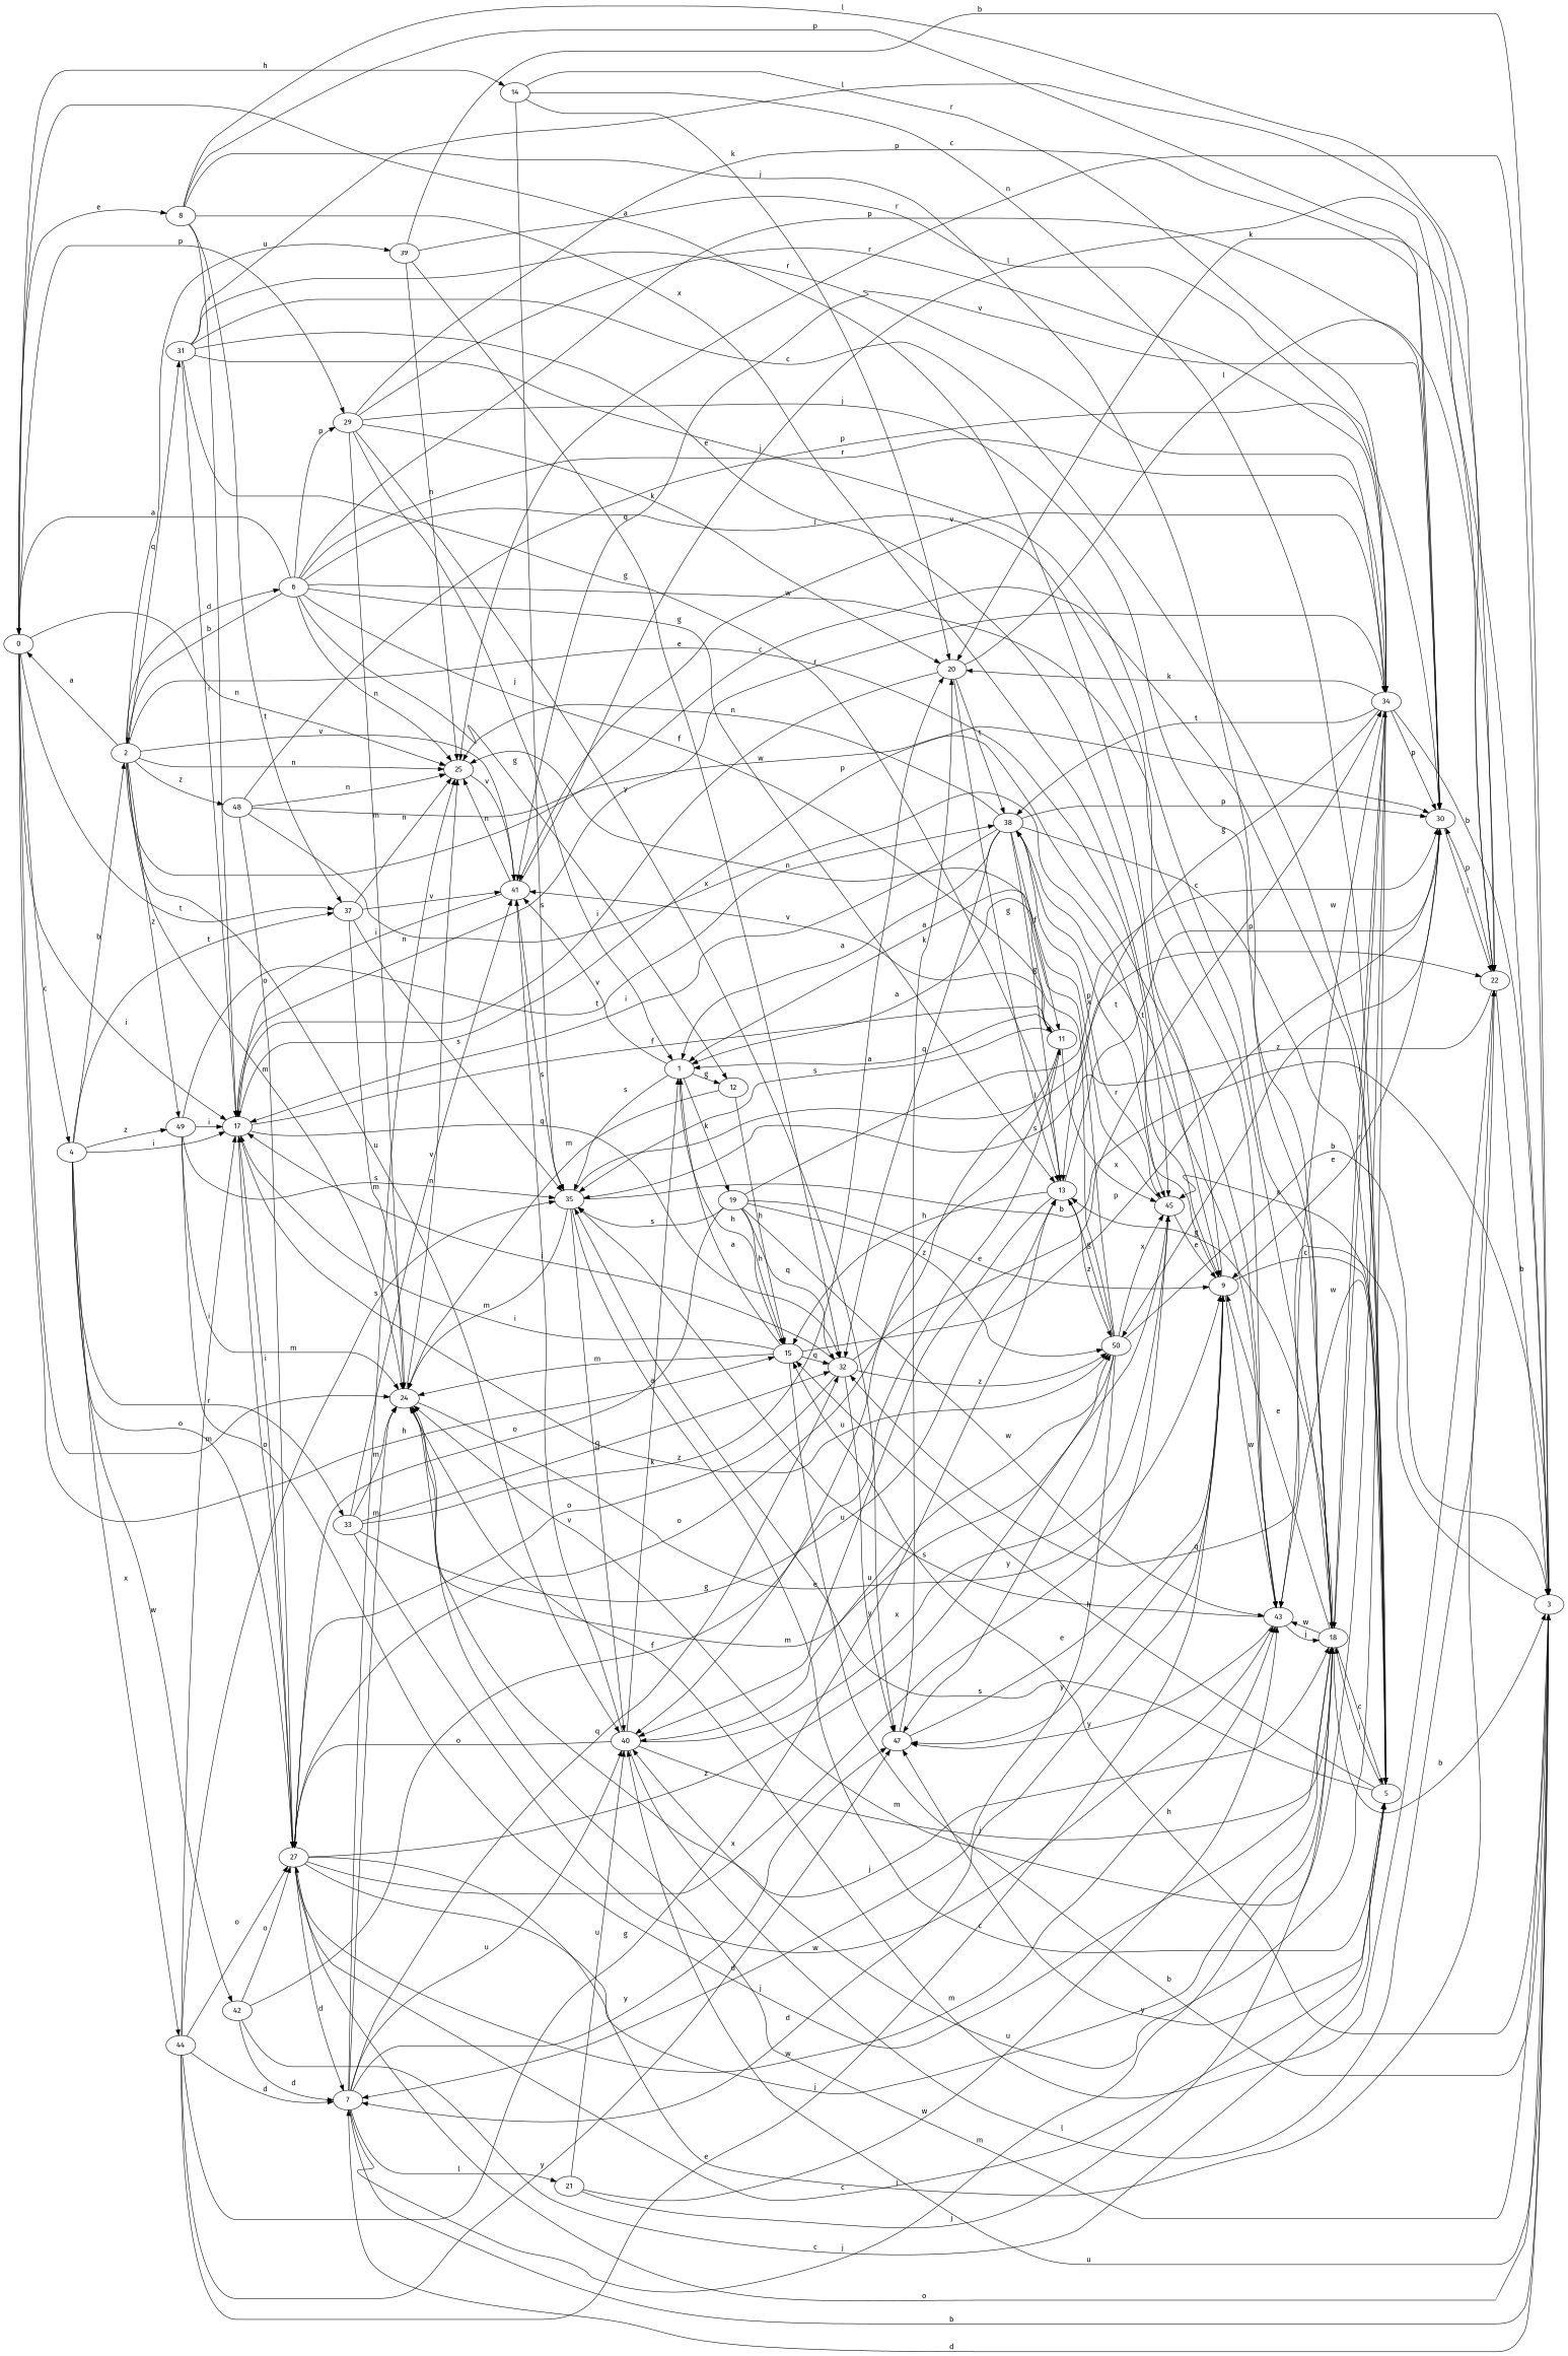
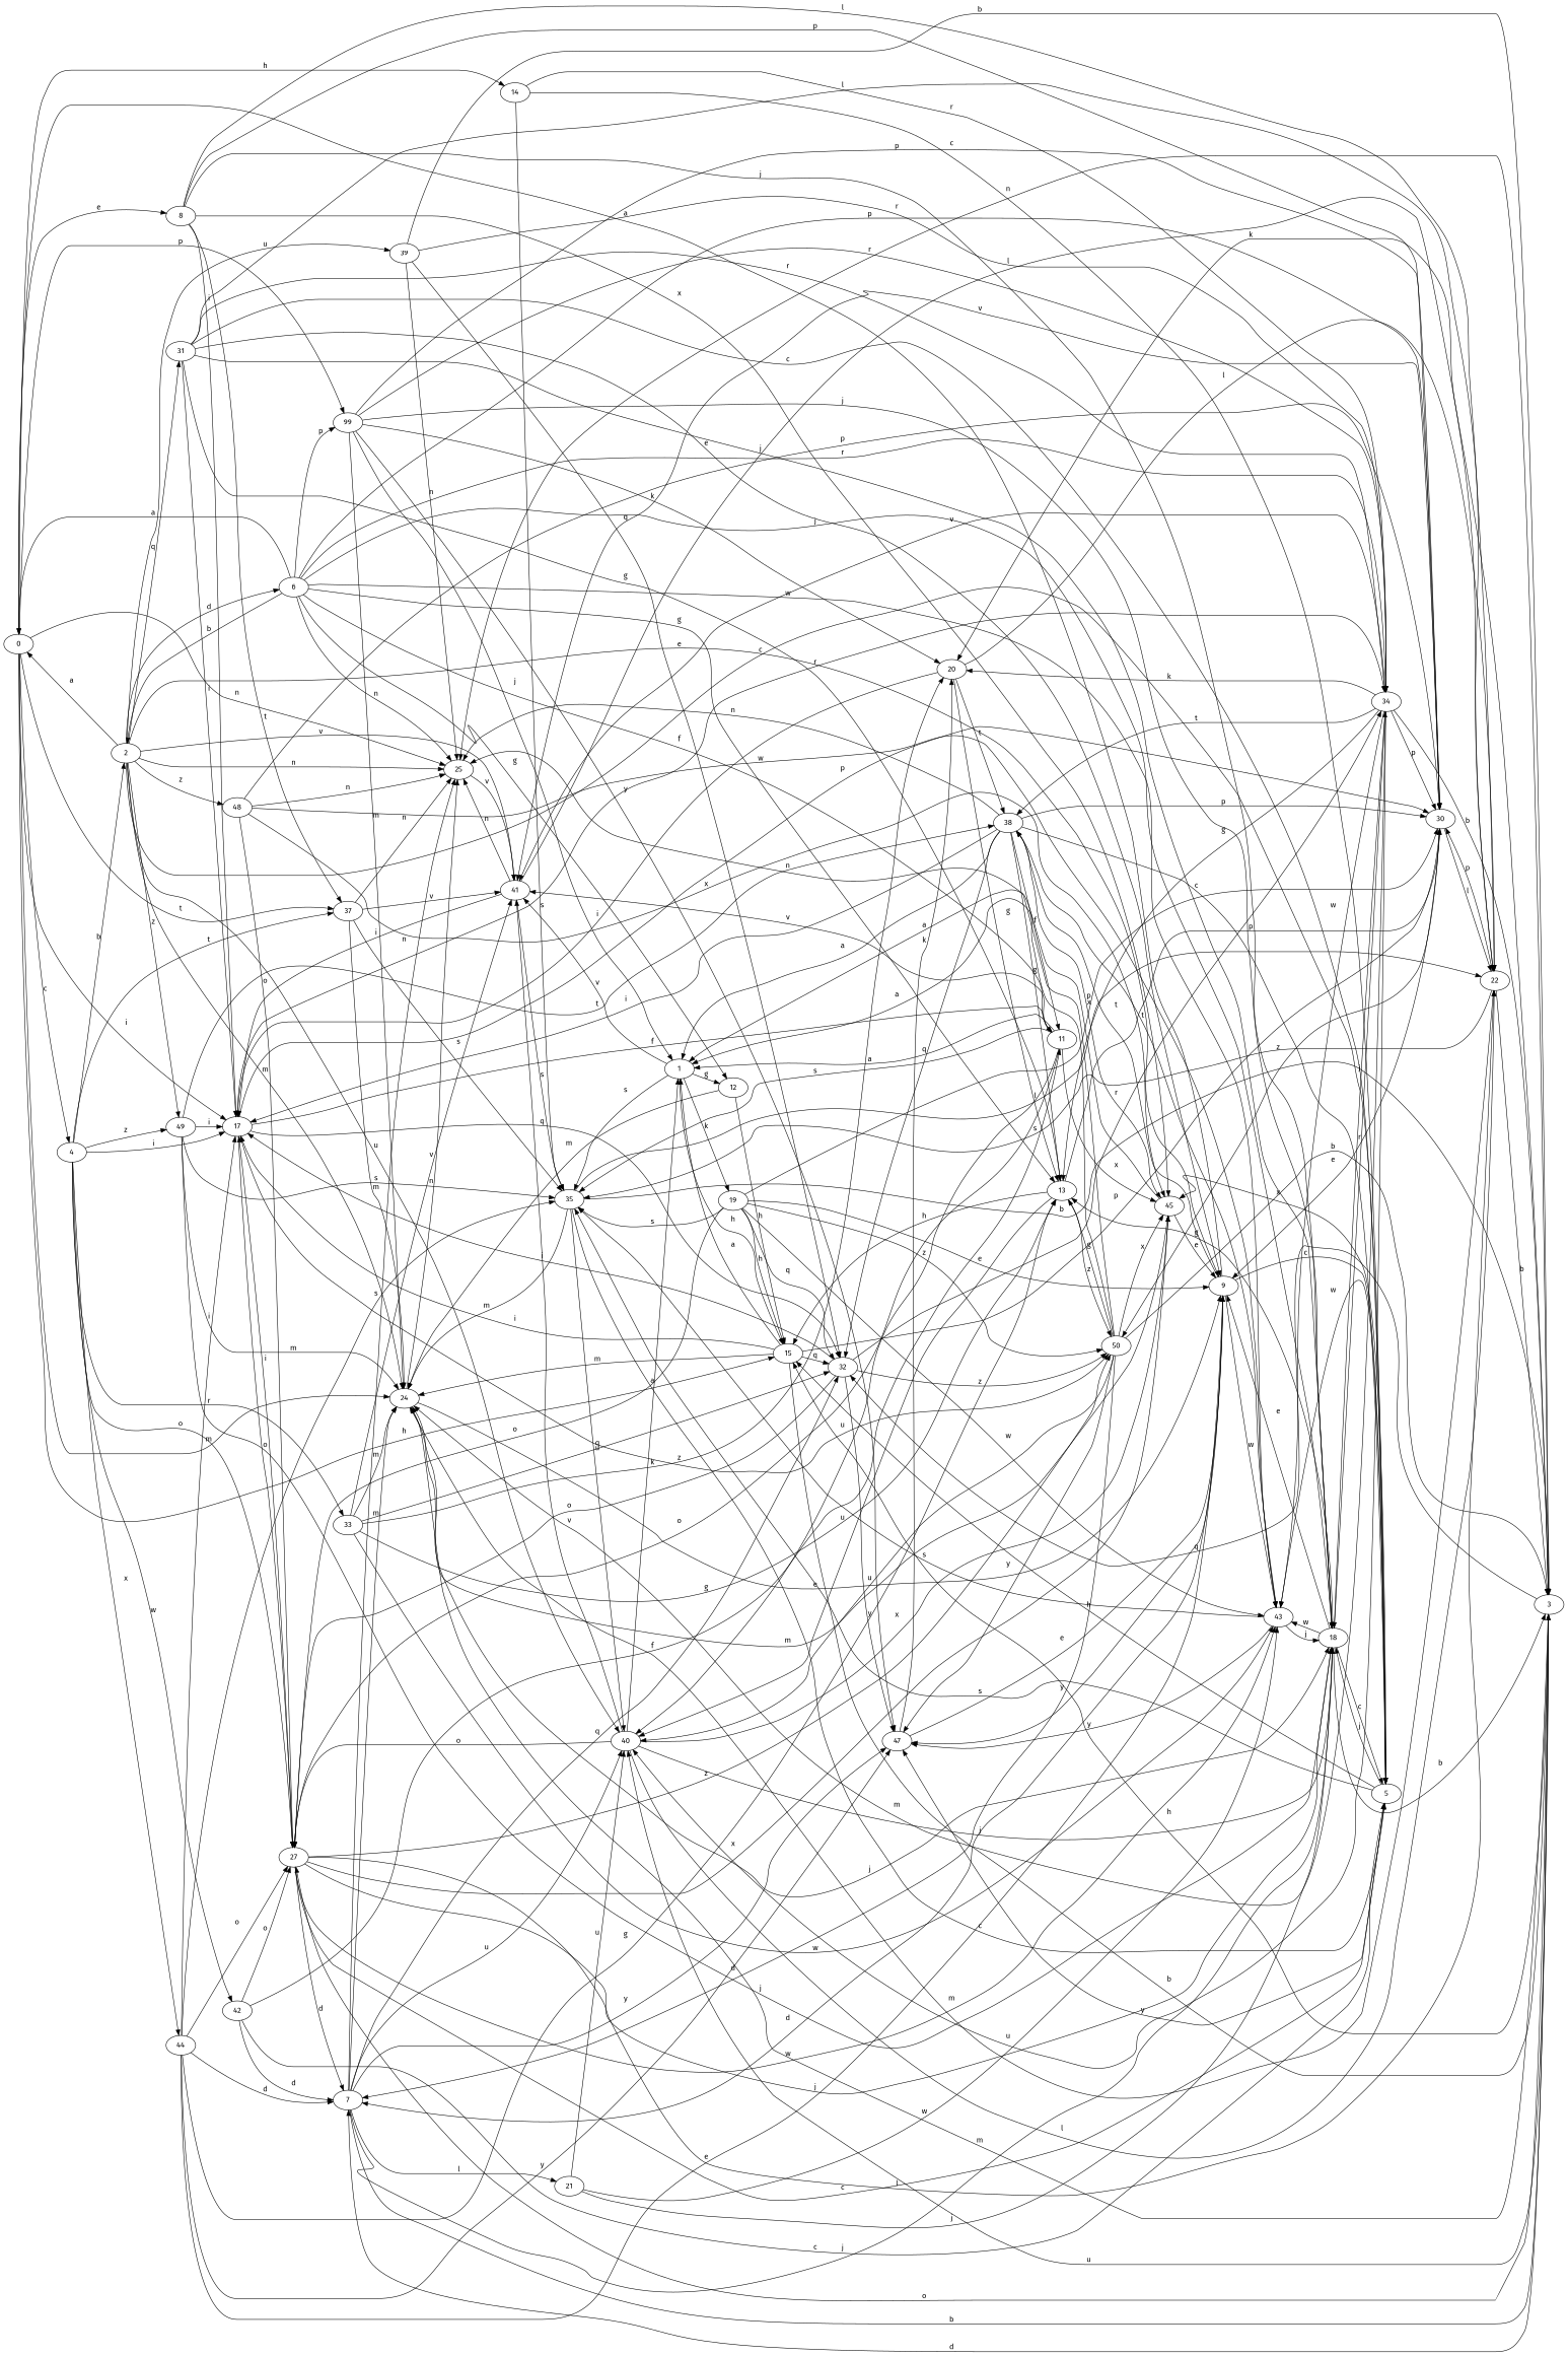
  strict digraph {
    fontname="Fira Sans"
    rankdir=LR
    node [fontname="Fira Sans"]
    edge [fontname="Fira Sans"]
    0
    4
    8
    14
    15
    17
    24
    25
-   29
+   29 [label=99]
    37
    2
    49
    27
    33
    42
    44
    18
    45
    30
    22
    35
    5
    20
    34
    1
    3
    32
    11
    50
    9
    41
    47
    12
    19
    43
    40
    6
    31
    39
    48
    13
    7
    38
    21
    0 -> 4 [label=c]
    0 -> 8 [label=e]
    0 -> 14 [label=h]
    0 -> 15 [label=h]
    0 -> 17 [label=i]
    0 -> 24 [label=m]
    0 -> 25 [label=n]
    0 -> 29 [label=p]
    0 -> 37 [label=t]
    4 -> 17 [label=i]
    4 -> 37 [label=t]
    4 -> 2 [label=b]
    4 -> 49 [label=z]
    4 -> 27 [label=o]
    4 -> 33 [label=r]
    4 -> 42 [label=w]
    4 -> 44 [label=x]
    8 -> 17 [label=i]
    8 -> 37 [label=t]
    8 -> 18 [label=j]
    8 -> 45 [label=x]
    8 -> 30 [label=p]
    8 -> 22 [label=l]
    14 -> 35 [label=s]
    14 -> 5 [label=c]
-   14 -> 20 [label=k]
    14 -> 34 [label=r]
    15 -> 17 [label=i]
    15 -> 24 [label=m]
    15 -> 30 [label=p]
    15 -> 1 [label=a]
    15 -> 3 [label=b]
    15 -> 32 [label=q]
    17 -> 27 [label=o]
    17 -> 30 [label=p]
    17 -> 34 [label=r]
    17 -> 32 [label=q]
    17 -> 11 [label=f]
    17 -> 50 [label=z]
    24 -> 25 [label=n]
    24 -> 18 [label=j]
    24 -> 9 [label=e]
    25 -> 41 [label=v]
    29 -> 24 [label=m]
    29 -> 18 [label=j]
    29 -> 30 [label=p]
    29 -> 20 [label=k]
    29 -> 34 [label=r]
    29 -> 1 [label=j]
    29 -> 47 [label=y]
    37 -> 24 [label=m]
    37 -> 25 [label=n]
    37 -> 35 [label=s]
    37 -> 41 [label=v]
    2 -> 0 [label=a]
    2 -> 24 [label=m]
    2 -> 25 [label=n]
    2 -> 49 [label=z]
    2 -> 5 [label=c]
    2 -> 9 [label=e]
    2 -> 41 [label=v]
    2 -> 40 [label=u]
    2 -> 6 [label=d]
    2 -> 31 [label=q]
    2 -> 39 [label=u]
    2 -> 48 [label=z]
    49 -> 17 [label=i]
    49 -> 24 [label=m]
    49 -> 18 [label=j]
    49 -> 35 [label=s]
    49 -> 38 [label=t]
    27 -> 17 [label=i]
    27 -> 18 [label=j]
    27 -> 45 [label=x]
    27 -> 22 [label=l]
    27 -> 5 [label=c]
    27 -> 50 [label=z]
    27 -> 43 [label=w]
    27 -> 7 [label=d]
    33 -> 24 [label=m]
    33 -> 20 [label=k]
    33 -> 32 [label=q]
    33 -> 41 [label=v]
    33 -> 43 [label=w]
    33 -> 13 [label=g]
    42 -> 27 [label=o]
    42 -> 5 [label=c]
    42 -> 11 [label=f]
    42 -> 7 [label=d]
    44 -> 17 [label=i]
    44 -> 27 [label=o]
    44 -> 35 [label=s]
    44 -> 9 [label=e]
    44 -> 47 [label=y]
    44 -> 13 [label=g]
    44 -> 7 [label=d]
    18 -> 5 [label=c]
    18 -> 34 [label=r]
    18 -> 3 [label=b]
    18 -> 9 [label=e]
    18 -> 43 [label=w]
    18 -> 13 [label=g]
    45 -> 24 [label=m]
    45 -> 1 [label=a]
    45 -> 9 [label=e]
    30 -> 22 [label=l]
    30 -> 50 [label=z]
    30 -> 9 [label=e]
    30 -> 41 [label=v]
    22 -> 24 [label=m]
    22 -> 30 [label=p]
    22 -> 35 [label=s]
    22 -> 3 [label=b]
    35 -> 24 [label=m]
    35 -> 22 [label=l]
    35 -> 5 [label=c]
    35 -> 3 [label=b]
    35 -> 40 [label=u]
    5 -> 15 [label=h]
    5 -> 18 [label=j]
    5 -> 45 [label=x]
    5 -> 35 [label=s]
    5 -> 47 [label=y]
    5 -> 43 [label=w]
    20 -> 17 [label=i]
    20 -> 22 [label=l]
    20 -> 13 [label=g]
    20 -> 38 [label=t]
    34 -> 24 [label=m]
    34 -> 18 [label=j]
    34 -> 30 [label=p]
    34 -> 20 [label=k]
    34 -> 3 [label=b]
    34 -> 41 [label=v]
    34 -> 43 [label=w]
    34 -> 40 [label=u]
    34 -> 13 [label=g]
    34 -> 38 [label=t]
    1 -> 15 [label=h]
    1 -> 35 [label=s]
    1 -> 41 [label=v]
    1 -> 12 [label=g]
    1 -> 19 [label=k]
    3 -> 15 [label=h]
    3 -> 24 [label=m]
    3 -> 25 [label=n]
    3 -> 27 [label=o]
    3 -> 20 [label=k]
    3 -> 32 [label=q]
    3 -> 40 [label=u]
    3 -> 7 [label=d]
    32 -> 17 [label=i]
    32 -> 27 [label=o]
    32 -> 34 [label=r]
    32 -> 50 [label=z]
    32 -> 47 [label=y]
    11 -> 27 [label=o]
    11 -> 45 [label=x]
    11 -> 35 [label=s]
    11 -> 1 [label=a]
    11 -> 41 [label=v]
    11 -> 40 [label=u]
    50 -> 25 [label=n]
    50 -> 45 [label=x]
    50 -> 1 [label=a]
    50 -> 3 [label=b]
    50 -> 47 [label=y]
    50 -> 40 [label=u]
    50 -> 13 [label=g]
    50 -> 7 [label=d]
    9 -> 0 [label=a]
    9 -> 5 [label=c]
    9 -> 47 [label=y]
    9 -> 43 [label=w]
    9 -> 7 [label=d]
    9 -> 38 [label=t]
    41 -> 17 [label=i]
    41 -> 25 [label=n]
    41 -> 22 [label=l]
    41 -> 35 [label=s]
    47 -> 20 [label=k]
    47 -> 9 [label=e]
    12 -> 15 [label=h]
    12 -> 24 [label=m]
    19 -> 15 [label=h]
    19 -> 27 [label=o]
    19 -> 30 [label=p]
    19 -> 35 [label=s]
    19 -> 32 [label=q]
    19 -> 50 [label=z]
    19 -> 9 [label=e]
    19 -> 43 [label=w]
    43 -> 18 [label=j]
    43 -> 35 [label=s]
    43 -> 47 [label=y]
    43 -> 38 [label=t]
    40 -> 27 [label=o]
    40 -> 18 [label=j]
    40 -> 45 [label=x]
    40 -> 22 [label=l]
    40 -> 1 [label=a]
    40 -> 41 [label=v]
    6 -> 0 [label=a]
    6 -> 25 [label=n]
    6 -> 29 [label=p]
    6 -> 2 [label=b]
    6 -> 18 [label=j]
    6 -> 30 [label=p]
    6 -> 34 [label=r]
    6 -> 11 [label=f]
    6 -> 12 [label=g]
    6 -> 43 [label=w]
    6 -> 13 [label=g]
    31 -> 17 [label=i]
    31 -> 18 [label=j]
    31 -> 22 [label=l]
    31 -> 5 [label=c]
    31 -> 34 [label=r]
    31 -> 9 [label=e]
    31 -> 13 [label=g]
    39 -> 25 [label=n]
    39 -> 34 [label=r]
    39 -> 3 [label=b]
    39 -> 32 [label=q]
    48 -> 25 [label=n]
    48 -> 27 [label=o]
    48 -> 45 [label=x]
    48 -> 30 [label=p]
    48 -> 43 [label=w]
    13 -> 15 [label=h]
    13 -> 30 [label=p]
    13 -> 50 [label=z]
    13 -> 40 [label=u]
    7 -> 24 [label=m]
    7 -> 25 [label=n]
    7 -> 18 [label=j]
    7 -> 3 [label=b]
    7 -> 32 [label=q]
    7 -> 47 [label=y]
    7 -> 40 [label=u]
    7 -> 21 [label=l]
    38 -> 17 [label=i]
    38 -> 25 [label=n]
    38 -> 45 [label=x]
    38 -> 30 [label=p]
    38 -> 5 [label=c]
    38 -> 1 [label=a]
    38 -> 32 [label=q]
    38 -> 11 [label=f]
    38 -> 13 [label=g]
    21 -> 18 [label=j]
    21 -> 43 [label=w]
    21 -> 40 [label=u]
  }
